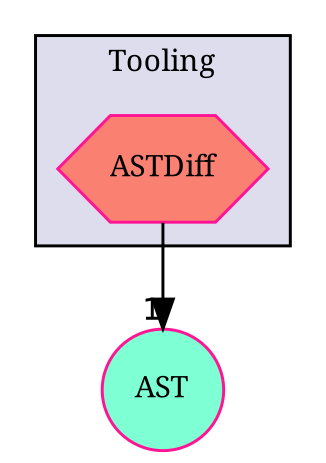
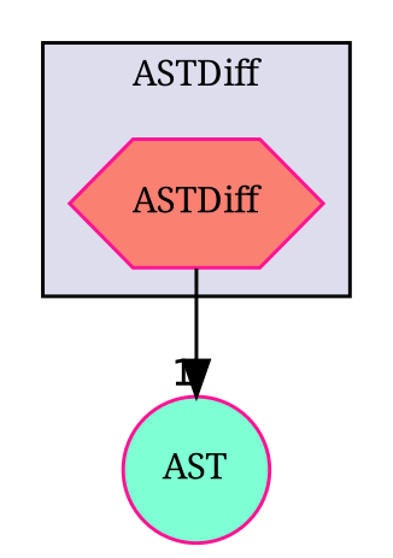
  digraph {
    compound=true
    fontname="Noto Serif"
    node [fontname="Noto Serif" fontsize=10 style=filled color=deeppink]
    n1 [fillcolor=salmon label=ASTDiff pencolor=black shape=hexagon]
    n2 [label=AST shape=circle fillcolor=aquamarine]
    subgraph cluster_1 {
      bgcolor="#ddddee"
      fontsize=10
-     label=Tooling
+     label=ASTDiff
      pencolor=black
      n1
    }
    n1 -> n2 [headlabel=1 labeldistance=1.5 labelfontname=Helvetica labelfontsize=10 fontname="Noto Serif"]
  }
